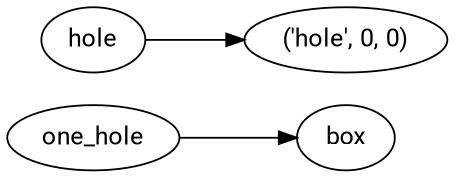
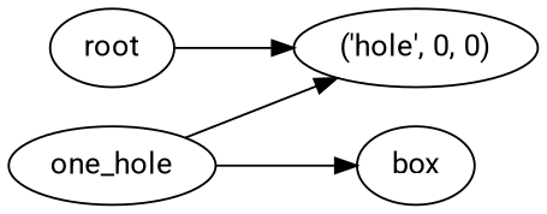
  digraph {
    fontname=Roboto
    rankdir=LR
    node [fontname=Roboto]
    edge [fontname=Roboto]
-   n1 [label=hole]
+   n1 [label=root]
    n2 [label="\('hole',\ 0,\ 0\)"]
    n3 [label=one_hole]
    n4 [label=box]
    n1 -> n2
+   n3 -> n2
    n3 -> n4
  }
